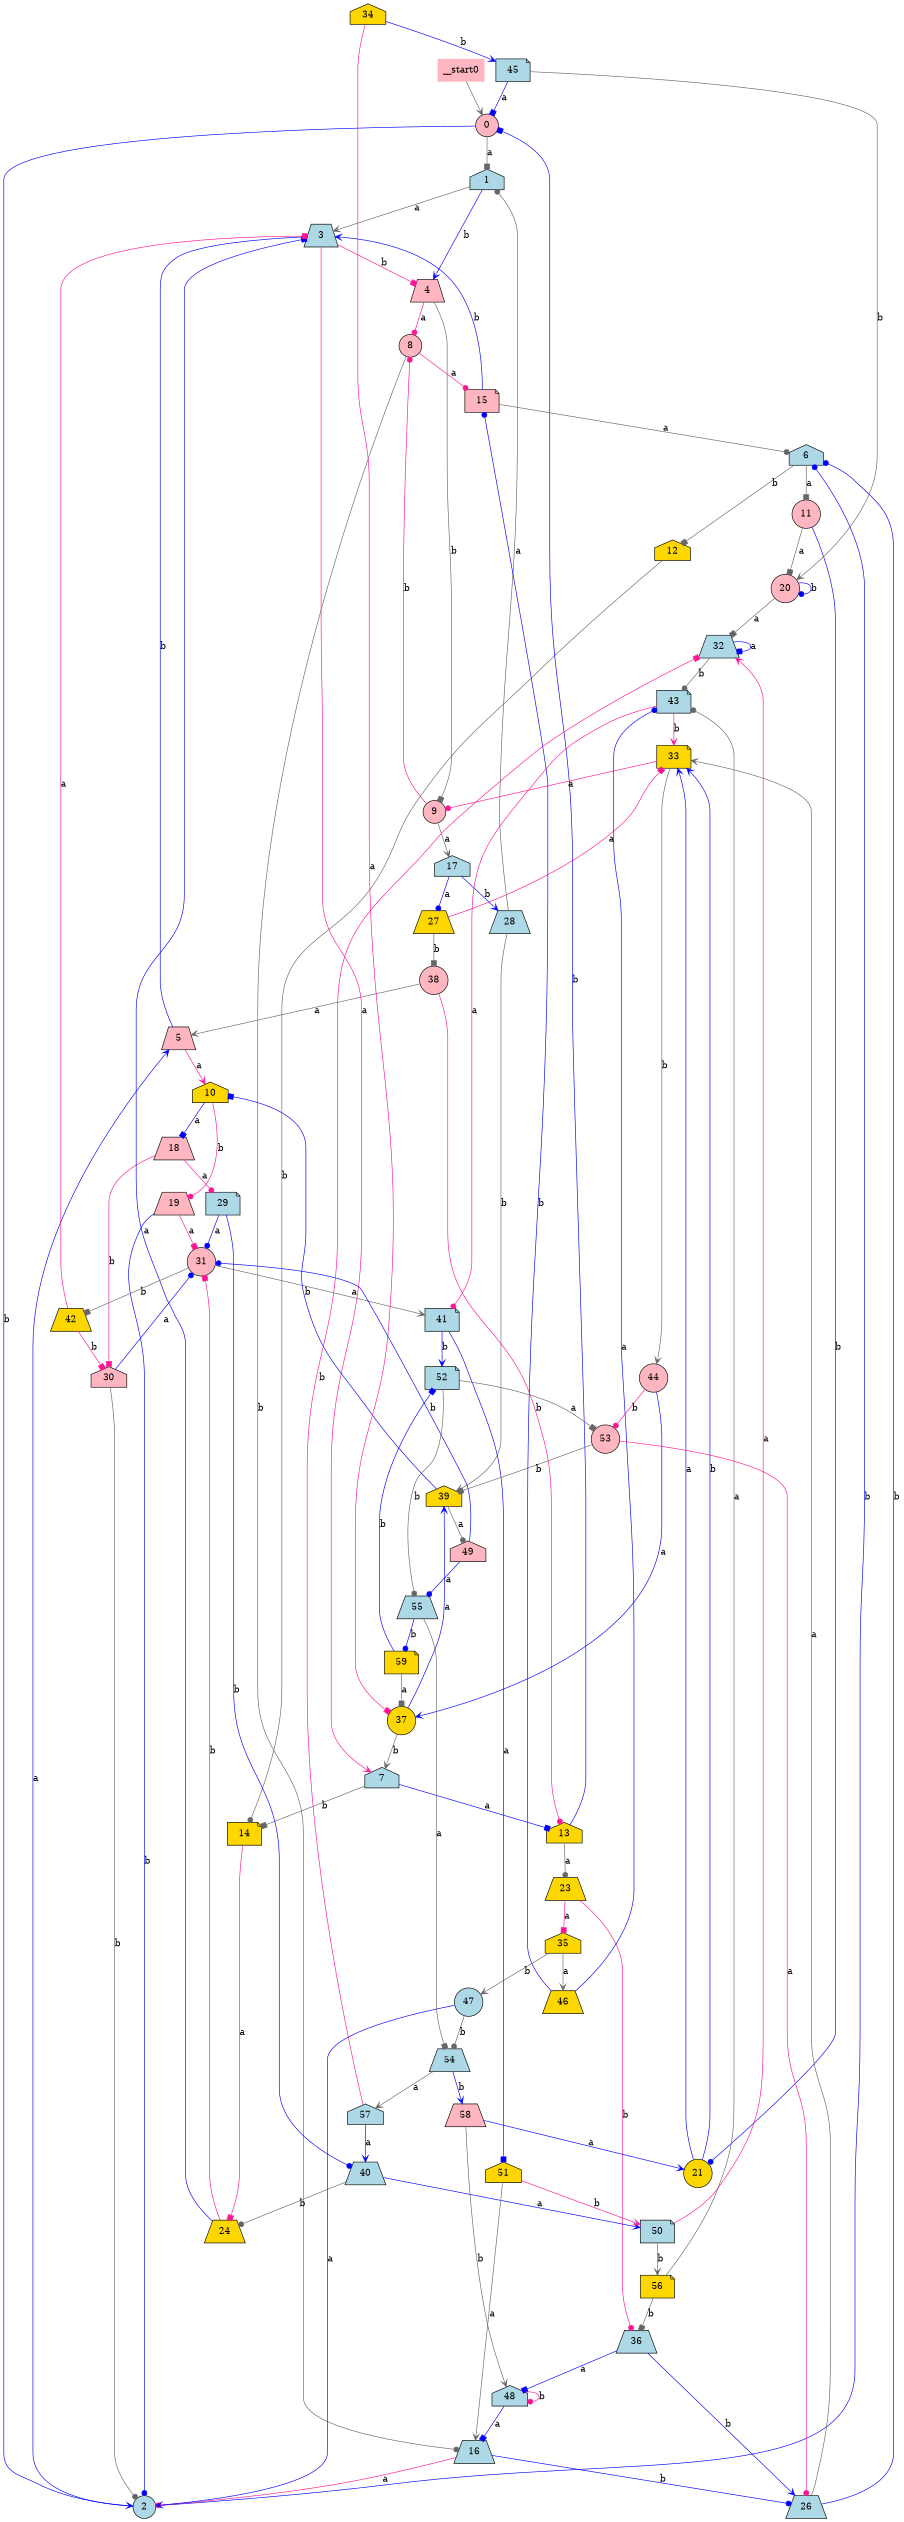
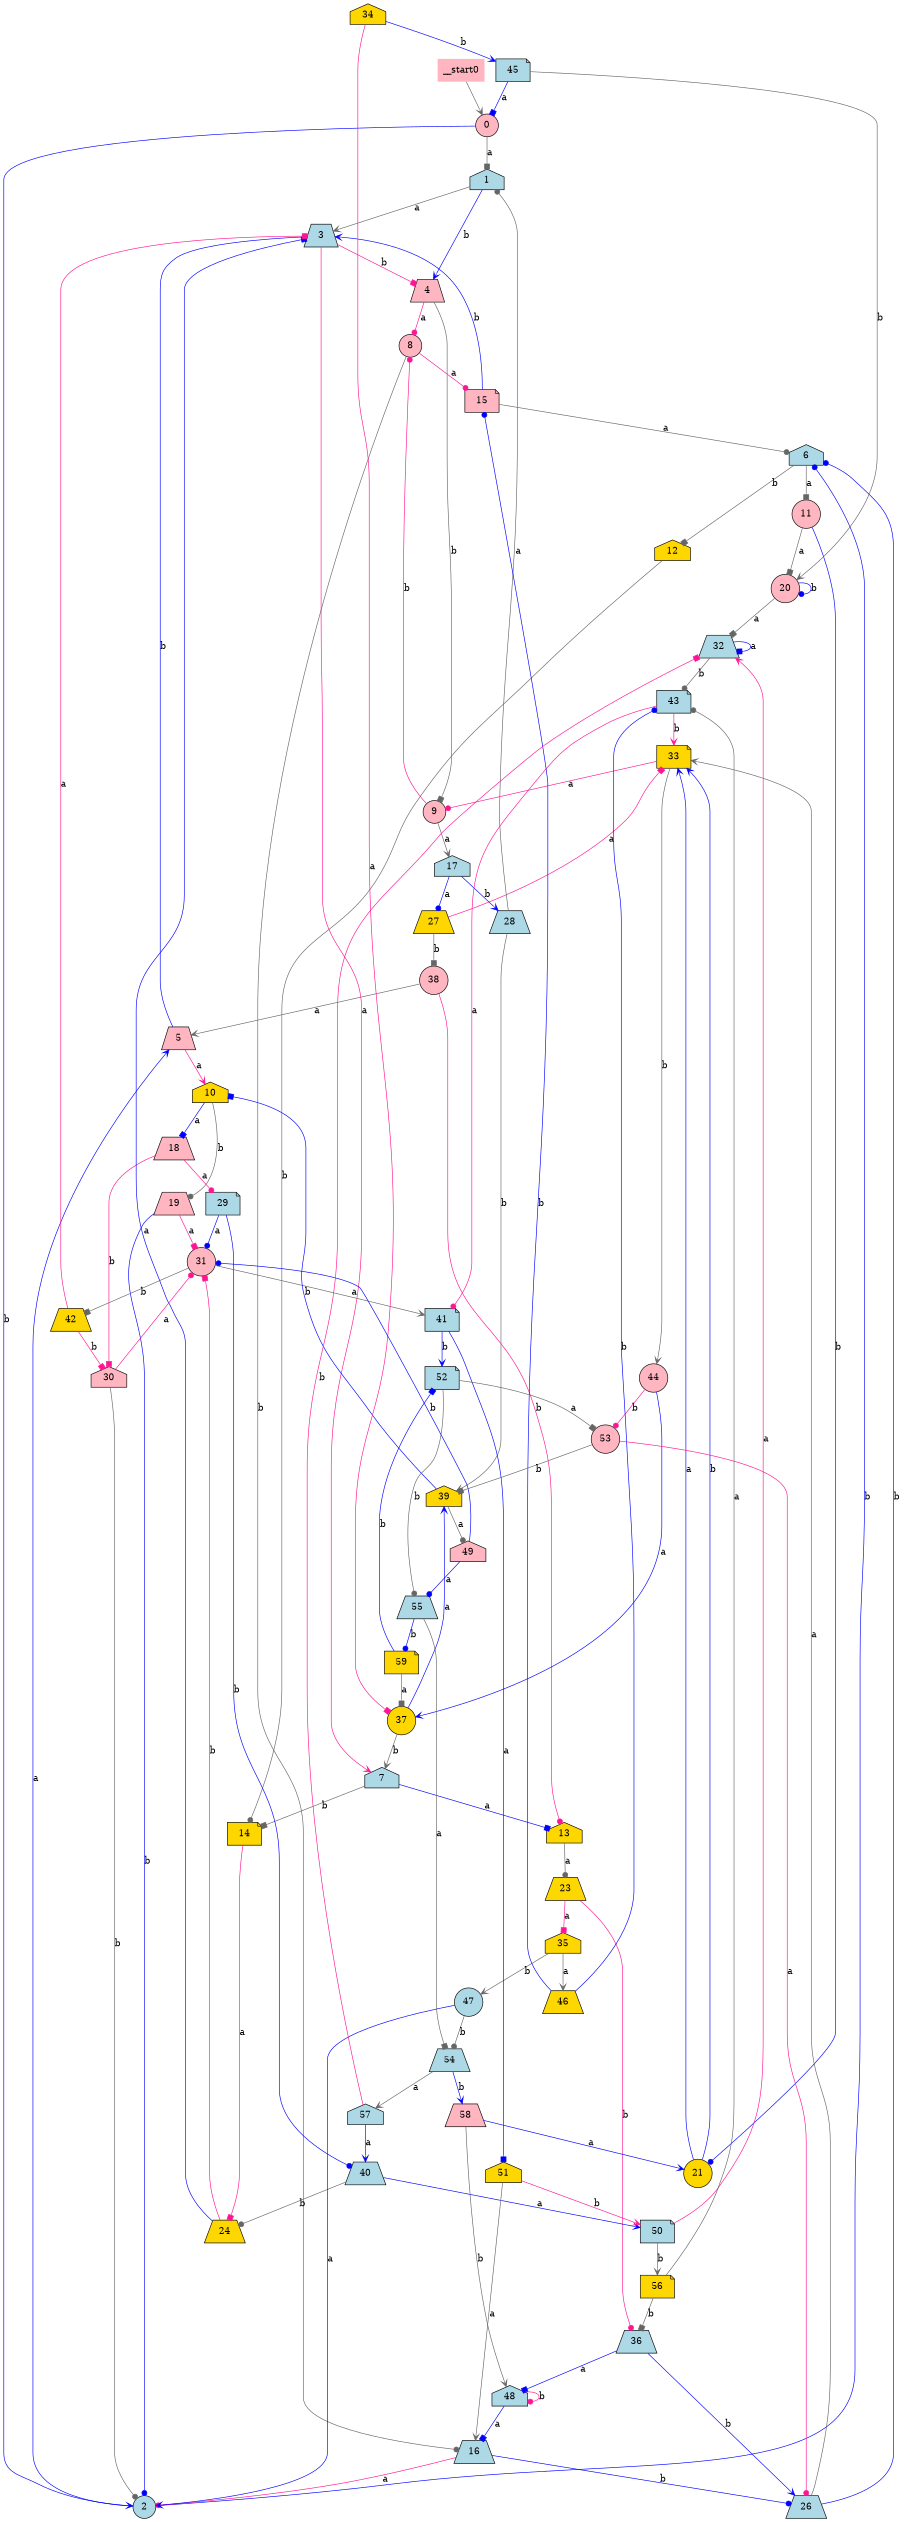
  digraph {
    node [fillcolor=lightblue shape=trapezium style=filled]
    edge [arrowhead=dot color=blue]
    __start0 [fillcolor=lightpink shape=none]
    0 [fillcolor=lightpink shape=circle]
    1 [shape=house]
    2 [shape=circle]
    3
    4 [fillcolor=lightpink]
    5 [fillcolor=lightpink]
    6 [shape=house]
    7 [shape=house]
    8 [fillcolor=lightpink shape=circle]
    9 [fillcolor=lightpink shape=circle]
    10 [fillcolor=gold shape=house]
    11 [fillcolor=lightpink shape=circle]
    12 [fillcolor=gold shape=house]
    13 [fillcolor=gold shape=house]
    14 [fillcolor=gold shape=note]
    15 [fillcolor=lightpink shape=note]
    16
    17 [shape=house]
    18 [fillcolor=lightpink]
    19 [fillcolor=lightpink]
    20 [fillcolor=lightpink shape=circle]
    21 [fillcolor=gold shape=circle]
    23 [fillcolor=gold]
    24 [fillcolor=gold]
    26
    27 [fillcolor=gold]
    28
    29 [shape=note]
    30 [fillcolor=lightpink shape=house]
    31 [fillcolor=lightpink shape=circle]
    32
    33 [fillcolor=gold shape=note]
    35 [fillcolor=gold shape=house]
    36
    38 [fillcolor=lightpink shape=circle]
    39 [fillcolor=gold shape=house]
    40
    41 [shape=note]
    42 [fillcolor=gold]
    43 [shape=note]
    44 [fillcolor=lightpink shape=circle]
    34 [fillcolor=gold shape=house]
    37 [fillcolor=gold shape=circle]
    45 [shape=note]
    46 [fillcolor=gold]
    47 [shape=circle]
    48 [shape=house]
    49 [fillcolor=lightpink shape=house]
    50 [shape=note]
    51 [fillcolor=gold shape=house]
    52 [shape=note]
    53 [fillcolor=lightpink shape=circle]
    54
    55
    56 [fillcolor=gold shape=note]
    57 [shape=house]
    58 [fillcolor=lightpink]
    59 [fillcolor=gold shape=note]
    __start0 -> 0 [arrowhead=vee color=gray40]
    0 -> 1 [arrowhead=box color=gray40 label=a]
    0 -> 2 [arrowhead=vee label=b]
    1 -> 3 [arrowhead=vee color=gray40 label=a]
    1 -> 4 [arrowhead=vee label=b]
    2 -> 5 [arrowhead=vee label=a]
    2 -> 6 [label=b]
    3 -> 4 [arrowhead=box color=deeppink label=b]
    3 -> 7 [arrowhead=vee color=deeppink label=a]
    4 -> 8 [color=deeppink label=a]
    4 -> 9 [arrowhead=box color=gray40 label=b]
    5 -> 3 [label=b]
    5 -> 10 [arrowhead=vee color=deeppink label=a]
    6 -> 11 [arrowhead=box color=gray40 label=a]
    6 -> 12 [arrowhead=box color=gray40 label=b]
    7 -> 13 [arrowhead=box label=a]
    7 -> 14 [arrowhead=box color=gray40 label=b]
    8 -> 15 [color=deeppink label=a]
    8 -> 16 [color=gray40 label=b]
    9 -> 8 [color=deeppink label=b]
    9 -> 17 [arrowhead=vee color=gray40 label=a]
    10 -> 18 [arrowhead=box label=a]
-   10 -> 19 [color=deeppink label=b]
+   10 -> 19 [color=gray40 label=b]
    11 -> 20 [arrowhead=box color=gray40 label=a]
    11 -> 21 [label=b]
    12 -> 14 [color=gray40 label=b]
-   13 -> 0 [arrowhead=box label=b]
    13 -> 23 [color=gray40 label=a]
    14 -> 24 [arrowhead=box color=deeppink label=a]
    15 -> 3 [arrowhead=vee label=b]
    15 -> 6 [color=gray40 label=a]
    16 -> 2 [color=deeppink label=a]
    16 -> 26 [label=b]
    17 -> 27 [label=a]
    17 -> 28 [arrowhead=vee label=b]
    18 -> 29 [color=deeppink label=a]
    18 -> 30 [arrowhead=box color=deeppink label=b]
    19 -> 2 [label=b]
    19 -> 31 [arrowhead=box color=deeppink label=a]
    20 -> 20 [label=b]
    20 -> 32 [arrowhead=box color=gray40 label=a]
    21 -> 33 [arrowhead=vee label=a]
    21 -> 33 [arrowhead=vee label=b]
    23 -> 35 [arrowhead=box color=deeppink label=a]
    23 -> 36 [color=deeppink label=b]
    24 -> 3 [arrowhead=box label=a]
    24 -> 31 [arrowhead=box color=deeppink label=b]
    26 -> 6 [label=b]
    26 -> 33 [arrowhead=vee color=gray40 label=a]
    27 -> 33 [arrowhead=box color=deeppink label=a]
    27 -> 38 [arrowhead=box color=gray40 label=b]
    28 -> 1 [color=gray40 label=a]
    28 -> 39 [arrowhead=vee color=gray40 label=b]
    29 -> 31 [label=a]
    29 -> 40 [label=b]
    30 -> 2 [color=gray40 label=b]
-   30 -> 31 [label=a]
+   30 -> 31 [color=deeppink label=a]
    31 -> 41 [arrowhead=vee color=gray40 label=a]
    31 -> 42 [arrowhead=box color=gray40 label=b]
    32 -> 32 [arrowhead=box label=a]
    32 -> 43 [color=gray40 label=b]
    33 -> 9 [color=deeppink label=a]
    33 -> 44 [arrowhead=vee color=gray40 label=b]
    35 -> 46 [arrowhead=vee color=gray40 label=a]
    35 -> 47 [arrowhead=vee color=gray40 label=b]
    36 -> 26 [arrowhead=vee label=b]
    36 -> 48 [arrowhead=box label=a]
    38 -> 5 [arrowhead=vee color=gray40 label=a]
    38 -> 13 [color=deeppink label=b]
    39 -> 10 [arrowhead=box label=b]
    39 -> 49 [color=gray40 label=a]
    40 -> 24 [color=gray40 label=b]
    40 -> 50 [arrowhead=vee label=a]
    41 -> 51 [arrowhead=box label=a]
    41 -> 52 [arrowhead=vee label=b]
    42 -> 3 [arrowhead=box color=deeppink label=a]
    42 -> 30 [arrowhead=box color=deeppink label=b]
    43 -> 33 [arrowhead=vee color=deeppink label=b]
    43 -> 41 [color=deeppink label=a]
    44 -> 37 [arrowhead=vee label=a]
    44 -> 53 [color=deeppink label=b]
    34 -> 37 [arrowhead=box color=deeppink label=a]
    34 -> 45 [arrowhead=vee label=b]
    37 -> 7 [arrowhead=vee color=gray40 label=b]
    37 -> 39 [arrowhead=vee label=a]
    45 -> 0 [arrowhead=box label=a]
    45 -> 20 [arrowhead=vee color=gray40 label=b]
    46 -> 15 [label=b]
-   46 -> 43 [label=a]
+   46 -> 43 [label=b]
    47 -> 2 [arrowhead=vee label=a]
    47 -> 54 [color=gray40 label=b]
    48 -> 16 [arrowhead=box label=a]
    48 -> 48 [color=deeppink label=b]
    49 -> 31 [label=b]
    49 -> 55 [label=a]
    50 -> 32 [arrowhead=vee color=deeppink label=a]
    50 -> 56 [arrowhead=vee color=gray40 label=b]
    51 -> 16 [arrowhead=vee color=gray40 label=a]
    51 -> 50 [arrowhead=vee color=deeppink label=b]
    52 -> 53 [arrowhead=box color=gray40 label=a]
    52 -> 55 [color=gray40 label=b]
    53 -> 26 [color=deeppink label=a]
    53 -> 39 [arrowhead=box color=gray40 label=b]
    54 -> 57 [arrowhead=vee color=gray40 label=a]
    54 -> 58 [arrowhead=vee label=b]
    55 -> 54 [arrowhead=box color=gray40 label=a]
    55 -> 59 [label=b]
    56 -> 36 [arrowhead=box color=gray40 label=b]
    56 -> 43 [color=gray40 label=a]
    57 -> 32 [arrowhead=box color=deeppink label=b]
    57 -> 40 [arrowhead=vee label=a]
    58 -> 21 [arrowhead=vee label=a]
    58 -> 48 [arrowhead=vee color=gray40 label=b]
    59 -> 37 [arrowhead=box color=gray40 label=a]
    59 -> 52 [arrowhead=box label=b]
  }
